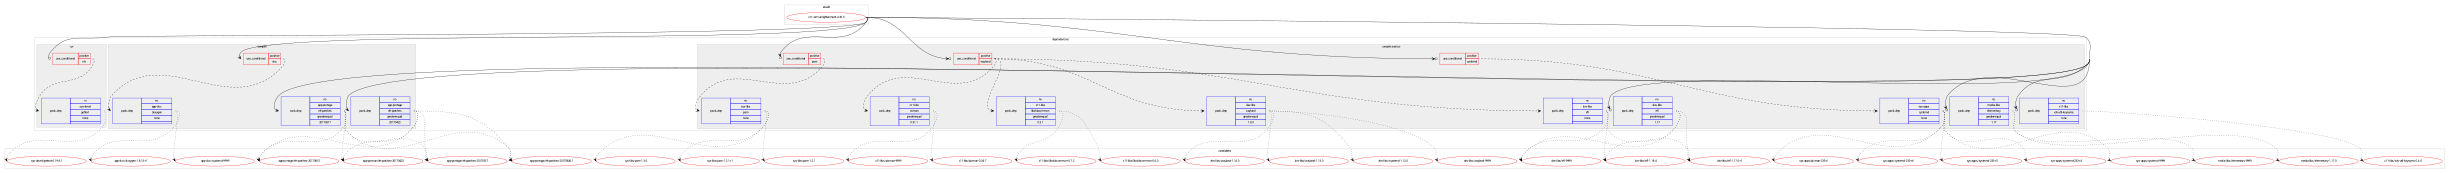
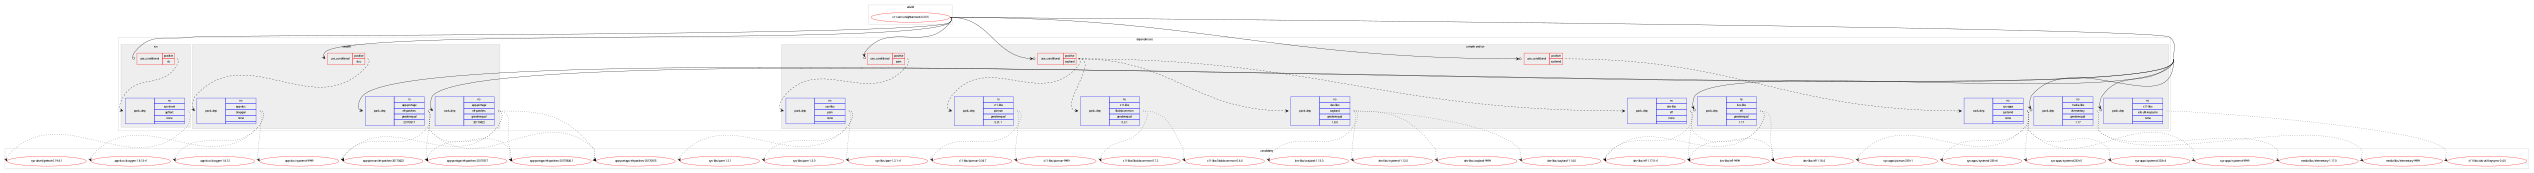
  digraph {
    compound=true
    concentrate=true
    fontname=Roboto
    fontsize=10
    newrank=true
    rankdir=TB
    ranksep=1.5
    node [color=red fontname=Roboto fontsize=10]
    edge [arrowhead=vee fontname=Roboto headport=w style=dotted tailport=e weight=100]
    n1 [label="x11-wm/enlightenment-0.20.5" width=4]
    n2 [color=blue label=<<TABLE BORDER="0" CELLBORDER="1" CELLSPACING="0" CELLPADDING="4" WIDTH="220"><TR><TD ROWSPAN="6" CELLPADDING="30">pack_dep</TD></TR><TR><TD WIDTH="110">no</TD></TR><TR><TD>app-doc</TD></TR><TR><TD>doxygen</TD></TR><TR><TD>none</TD></TR><TR><TD></TD></TR></TABLE>> shape=none]
    n3 [label=<<TABLE BORDER="0" CELLBORDER="1" CELLSPACING="0" CELLPADDING="4"><TR><TD ROWSPAN="3" CELLPADDING="10">use_conditional</TD></TR><TR><TD>positive</TD></TR><TR><TD>doc</TD></TR></TABLE>> shape=none]
    n4 [color=blue label=<<TABLE BORDER="0" CELLBORDER="1" CELLSPACING="0" CELLPADDING="4" WIDTH="220"><TR><TD ROWSPAN="6" CELLPADDING="30">pack_dep</TD></TR><TR><TD WIDTH="110">no</TD></TR><TR><TD>app-portage</TD></TR><TR><TD>elt-patches</TD></TR><TR><TD>greaterequal</TD></TR><TR><TD>20170317</TD></TR></TABLE>> shape=none]
    n5 [color=blue label=<<TABLE BORDER="0" CELLBORDER="1" CELLSPACING="0" CELLPADDING="4" WIDTH="220"><TR><TD ROWSPAN="6" CELLPADDING="30">pack_dep</TD></TR><TR><TD WIDTH="110">no</TD></TR><TR><TD>app-portage</TD></TR><TR><TD>elt-patches</TD></TR><TR><TD>greaterequal</TD></TR><TR><TD>20170422</TD></TR></TABLE>> shape=none]
    n6 [color=blue label=<<TABLE BORDER="0" CELLBORDER="1" CELLSPACING="0" CELLPADDING="4" WIDTH="220"><TR><TD ROWSPAN="6" CELLPADDING="30">pack_dep</TD></TR><TR><TD WIDTH="110">no</TD></TR><TR><TD>sys-libs</TD></TR><TR><TD>pam</TD></TR><TR><TD>none</TD></TR><TR><TD></TD></TR></TABLE>> shape=none]
    n7 [label=<<TABLE BORDER="0" CELLBORDER="1" CELLSPACING="0" CELLPADDING="4"><TR><TD ROWSPAN="3" CELLPADDING="10">use_conditional</TD></TR><TR><TD>positive</TD></TR><TR><TD>pam</TD></TR></TABLE>> shape=none]
    n8 [color=blue label=<<TABLE BORDER="0" CELLBORDER="1" CELLSPACING="0" CELLPADDING="4" WIDTH="220"><TR><TD ROWSPAN="6" CELLPADDING="30">pack_dep</TD></TR><TR><TD WIDTH="110">no</TD></TR><TR><TD>sys-apps</TD></TR><TR><TD>systemd</TD></TR><TR><TD>none</TD></TR><TR><TD></TD></TR></TABLE>> shape=none]
    n9 [label=<<TABLE BORDER="0" CELLBORDER="1" CELLSPACING="0" CELLPADDING="4"><TR><TD ROWSPAN="3" CELLPADDING="10">use_conditional</TD></TR><TR><TD>positive</TD></TR><TR><TD>systemd</TD></TR></TABLE>> shape=none]
    n10 [color=blue label=<<TABLE BORDER="0" CELLBORDER="1" CELLSPACING="0" CELLPADDING="4" WIDTH="220"><TR><TD ROWSPAN="6" CELLPADDING="30">pack_dep</TD></TR><TR><TD WIDTH="110">no</TD></TR><TR><TD>x11-libs</TD></TR><TR><TD>pixman</TD></TR><TR><TD>greaterequal</TD></TR><TR><TD>0.31.1</TD></TR></TABLE>> shape=none]
    n11 [color=blue label=<<TABLE BORDER="0" CELLBORDER="1" CELLSPACING="0" CELLPADDING="4" WIDTH="220"><TR><TD ROWSPAN="6" CELLPADDING="30">pack_dep</TD></TR><TR><TD WIDTH="110">no</TD></TR><TR><TD>dev-libs</TD></TR><TR><TD>efl</TD></TR><TR><TD>none</TD></TR><TR><TD></TD></TR></TABLE>> shape=none]
    n12 [color=blue label=<<TABLE BORDER="0" CELLBORDER="1" CELLSPACING="0" CELLPADDING="4" WIDTH="220"><TR><TD ROWSPAN="6" CELLPADDING="30">pack_dep</TD></TR><TR><TD WIDTH="110">no</TD></TR><TR><TD>dev-libs</TD></TR><TR><TD>wayland</TD></TR><TR><TD>greaterequal</TD></TR><TR><TD>1.8.0</TD></TR></TABLE>> shape=none]
    n13 [color=blue label=<<TABLE BORDER="0" CELLBORDER="1" CELLSPACING="0" CELLPADDING="4" WIDTH="220"><TR><TD ROWSPAN="6" CELLPADDING="30">pack_dep</TD></TR><TR><TD WIDTH="110">no</TD></TR><TR><TD>x11-libs</TD></TR><TR><TD>libxkbcommon</TD></TR><TR><TD>greaterequal</TD></TR><TR><TD>0.3.1</TD></TR></TABLE>> shape=none]
    n14 [label=<<TABLE BORDER="0" CELLBORDER="1" CELLSPACING="0" CELLPADDING="4"><TR><TD ROWSPAN="3" CELLPADDING="10">use_conditional</TD></TR><TR><TD>positive</TD></TR><TR><TD>wayland</TD></TR></TABLE>> shape=none]
    n15 [color=blue label=<<TABLE BORDER="0" CELLBORDER="1" CELLSPACING="0" CELLPADDING="4" WIDTH="220"><TR><TD ROWSPAN="6" CELLPADDING="30">pack_dep</TD></TR><TR><TD WIDTH="110">no</TD></TR><TR><TD>dev-libs</TD></TR><TR><TD>efl</TD></TR><TR><TD>greaterequal</TD></TR><TR><TD>1.17</TD></TR></TABLE>> shape=none]
    n16 [color=blue label=<<TABLE BORDER="0" CELLBORDER="1" CELLSPACING="0" CELLPADDING="4" WIDTH="220"><TR><TD ROWSPAN="6" CELLPADDING="30">pack_dep</TD></TR><TR><TD WIDTH="110">no</TD></TR><TR><TD>media-libs</TD></TR><TR><TD>elementary</TD></TR><TR><TD>greaterequal</TD></TR><TR><TD>1.17</TD></TR></TABLE>> shape=none]
    n17 [color=blue label=<<TABLE BORDER="0" CELLBORDER="1" CELLSPACING="0" CELLPADDING="4" WIDTH="220"><TR><TD ROWSPAN="6" CELLPADDING="30">pack_dep</TD></TR><TR><TD WIDTH="110">no</TD></TR><TR><TD>x11-libs</TD></TR><TR><TD>xcb-util-keysyms</TD></TR><TR><TD>none</TD></TR><TR><TD></TD></TR></TABLE>> shape=none]
    n18 [color=blue label=<<TABLE BORDER="0" CELLBORDER="1" CELLSPACING="0" CELLPADDING="4" WIDTH="220"><TR><TD ROWSPAN="6" CELLPADDING="30">pack_dep</TD></TR><TR><TD WIDTH="110">no</TD></TR><TR><TD>sys-devel</TD></TR><TR><TD>gettext</TD></TR><TR><TD>none</TD></TR><TR><TD></TD></TR></TABLE>> shape=none]
    n19 [label=<<TABLE BORDER="0" CELLBORDER="1" CELLSPACING="0" CELLPADDING="4"><TR><TD ROWSPAN="3" CELLPADDING="10">use_conditional</TD></TR><TR><TD>positive</TD></TR><TR><TD>nls</TD></TR></TABLE>> shape=none]
+   n20 [label="app-doc/doxygen-1.8.12" width=4]
    n21 [label="app-doc/doxygen-1.8.13-r1" width=4]
    n22 [label="app-doc/systemd-9999" width=4]
    n23 [label="app-portage/elt-patches-20170317" width=4]
    n24 [label="app-pixman/elt-patches-20170422" width=4]
    n25 [label="app-portage/elt-patches-20170815" width=4]
    n26 [label="app-portage/elt-patches-20170826.1" width=4]
    n27 [label="sys-libs/pam-1.2.1" width=4]
    n28 [label="sys-libs/pam-1.2.1-r1" width=4]
    n29 [label="sys-libs/pam-1.3.0" width=4]
    n30 [label="dev-libs/systemd-1.12.0" width=4]
    n31 [label="dev-libs/wayland-1.13.0" width=4]
    n32 [label="dev-libs/wayland-1.14.0" width=4]
    n33 [label="dev-libs/wayland-9999" width=4]
    n34 [label="sys-apps/systemd-233-r4" width=4]
    n35 [label="sys-apps/systemd-233-r5" width=4]
    n36 [label="sys-apps/systemd-233-r6" width=4]
    n37 [label="sys-apps/pixman-235-r1" width=4]
    n38 [label="sys-apps/systemd-9999" width=4]
    n39 [label="dev-libs/efl-1.17.0-r1" width=4]
    n40 [label="dev-libs/efl-1.18.4" width=4]
    n41 [label="dev-libs/efl-9999" width=4]
    n42 [label="x11-libs/pixman-0.34.7" width=4]
    n43 [label="x11-libs/pixman-9999" width=4]
    n44 [label="x11-libs/libxkbcommon-0.6.0" width=4]
    n45 [label="x11-libs/libxkbcommon-0.7.2" width=4]
    n46 [label="media-libs/elementary-1.17.0" width=4]
    n47 [label="media-libs/elementary-9999" width=4]
    n48 [label="x11-libs/xcb-util-keysyms-0.4.0" width=4]
    n49 [label="sys-devel/gettext-0.19.8.1" width=4]
    subgraph cluster_1 {
      color=gray
      label=<<i>ebuild</i>>
      rank=same
      n1
    }
    subgraph cluster_2 {
      color=gray
      label=<<i>dependencies</i>>
      subgraph cluster_3 {
        color=gray
        fillcolor="#eeeeee"
        label=<<i>compile</i>>
        style=filled
        subgraph sub_4 {
          color=gray
          fillcolor="#eeeeee"
          label=<<i>compile</i>>
          style=filled
          n3
          subgraph sub_5 {
            color=gray
            fillcolor="#eeeeee"
            label=<<i>compile</i>>
            style=filled
            n2
          }
        }
        subgraph sub_6 {
          color=gray
          fillcolor="#eeeeee"
          label=<<i>compile</i>>
          style=filled
          n4
        }
        subgraph sub_7 {
          color=gray
          fillcolor="#eeeeee"
          label=<<i>compile</i>>
          style=filled
          n5
        }
      }
      subgraph cluster_8 {
        color=gray
        fillcolor="#eeeeee"
        label=<<i>compile and run</i>>
        style=filled
        subgraph sub_9 {
          color=gray
          fillcolor="#eeeeee"
          label=<<i>compile and run</i>>
          style=filled
          n7
          subgraph sub_10 {
            color=gray
            fillcolor="#eeeeee"
            label=<<i>compile and run</i>>
            style=filled
            n6
          }
        }
        subgraph sub_11 {
          color=gray
          fillcolor="#eeeeee"
          label=<<i>compile and run</i>>
          style=filled
          n9
          subgraph sub_12 {
            color=gray
            fillcolor="#eeeeee"
            label=<<i>compile and run</i>>
            style=filled
            n8
          }
        }
        subgraph sub_13 {
          color=gray
          fillcolor="#eeeeee"
          label=<<i>compile and run</i>>
          style=filled
          n14
          subgraph sub_14 {
            color=gray
            fillcolor="#eeeeee"
            label=<<i>compile and run</i>>
            style=filled
            n10
          }
          subgraph sub_15 {
            color=gray
            fillcolor="#eeeeee"
            label=<<i>compile and run</i>>
            style=filled
            n11
          }
          subgraph sub_16 {
            color=gray
            fillcolor="#eeeeee"
            label=<<i>compile and run</i>>
            style=filled
            n12
          }
          subgraph sub_17 {
            color=gray
            fillcolor="#eeeeee"
            label=<<i>compile and run</i>>
            style=filled
            n13
          }
        }
        subgraph sub_18 {
          color=gray
          fillcolor="#eeeeee"
          label=<<i>compile and run</i>>
          style=filled
          n15
        }
        subgraph sub_19 {
          color=gray
          fillcolor="#eeeeee"
          label=<<i>compile and run</i>>
          style=filled
          n16
        }
        subgraph sub_20 {
          color=gray
          fillcolor="#eeeeee"
          label=<<i>compile and run</i>>
          style=filled
          n17
        }
      }
      subgraph cluster_21 {
        color=gray
        fillcolor="#eeeeee"
        label=<<i>run</i>>
        style=filled
        subgraph sub_22 {
          color=gray
          fillcolor="#eeeeee"
          label=<<i>run</i>>
          style=filled
          n19
          subgraph sub_23 {
            color=gray
            fillcolor="#eeeeee"
            label=<<i>run</i>>
            style=filled
            n18
          }
        }
      }
    }
    subgraph cluster_24 {
      color=gray
      label=<<i>candidates</i>>
      rank=same
      subgraph sub_25 {
        color=black
        label=<<i>candidates</i>>
        nodesep=1
        rank=same
+       n20
        n21
        n22
      }
      subgraph sub_26 {
        color=black
        label=<<i>candidates</i>>
        nodesep=1
        rank=same
        n23
        n24
        n25
        n26
      }
      subgraph sub_27 {
        color=black
        label=<<i>candidates</i>>
        nodesep=1
        rank=same
        n23
        n24
        n25
        n26
      }
      subgraph sub_28 {
        color=black
        label=<<i>candidates</i>>
        nodesep=1
        rank=same
        n27
        n28
        n29
      }
      subgraph sub_29 {
        color=black
        label=<<i>candidates</i>>
        nodesep=1
        rank=same
        n30
        n31
        n32
        n33
      }
      subgraph sub_30 {
        color=black
        label=<<i>candidates</i>>
        nodesep=1
        rank=same
        n34
        n35
        n36
        n37
        n38
      }
      subgraph sub_31 {
        color=black
        label=<<i>candidates</i>>
        nodesep=1
        rank=same
        n39
        n40
        n41
      }
      subgraph sub_32 {
        color=black
        label=<<i>candidates</i>>
        nodesep=1
        rank=same
        n42
        n43
      }
      subgraph sub_33 {
        color=black
        label=<<i>candidates</i>>
        nodesep=1
        rank=same
        n44
        n45
      }
      subgraph sub_34 {
        color=black
        label=<<i>candidates</i>>
        nodesep=1
        rank=same
        n39
        n40
        n41
      }
      subgraph sub_35 {
        color=black
        label=<<i>candidates</i>>
        nodesep=1
        rank=same
        n46
        n47
      }
      subgraph sub_36 {
        color=black
        label=<<i>candidates</i>>
        nodesep=1
        rank=same
        n48
      }
      subgraph sub_37 {
        color=black
        label=<<i>candidates</i>>
        nodesep=1
        rank=same
        n49
      }
    }
    n1 -> n3 [style=solid weight=20]
    n1 -> n4 [style=solid weight=20]
    n1 -> n5 [style=solid weight=20]
    n1 -> n7 [arrowhead=odotvee style=solid weight=20]
    n1 -> n9 [arrowhead=odotvee style=solid weight=20]
    n1 -> n14 [arrowhead=odotvee style=solid weight=20]
    n1 -> n15 [arrowhead=odotvee style=solid weight=20]
    n1 -> n16 [arrowhead=odotvee style=solid weight=20]
    n1 -> n17 [arrowhead=odotvee style=solid weight=20]
    n1 -> n19 [arrowhead=odot style=solid weight=20]
+   n2 -> n20
    n2 -> n21
    n2 -> n22
    n3 -> n2 [style=dashed weight=20]
    n4 -> n23
    n4 -> n24
    n4 -> n25
    n4 -> n26
    n5 -> n23
    n5 -> n24
    n5 -> n25
    n5 -> n26
    n6 -> n27
    n6 -> n28
    n6 -> n29
    n7 -> n6 [style=dashed weight=20]
    n8 -> n34
    n8 -> n35
    n8 -> n36
    n8 -> n37
    n8 -> n38
    n9 -> n8 [style=dashed weight=20]
    n10 -> n42
    n10 -> n43
    n11 -> n39
    n11 -> n40
    n11 -> n41
    n12 -> n30
    n12 -> n31
    n12 -> n32
    n12 -> n33
    n13 -> n44
    n13 -> n45
    n14 -> n10 [style=dashed weight=20]
    n14 -> n11 [style=dashed weight=20]
    n14 -> n12 [style=dashed weight=20]
    n14 -> n13 [style=dashed weight=20]
    n15 -> n39
    n15 -> n40
    n15 -> n41
    n16 -> n46
    n16 -> n47
    n17 -> n48
    n18 -> n49
    n19 -> n18 [style=dashed weight=20]
  }
